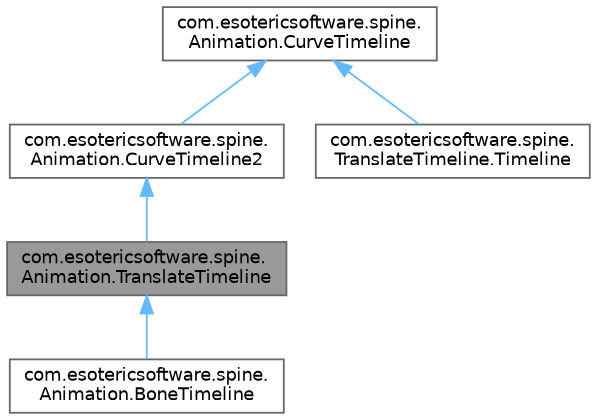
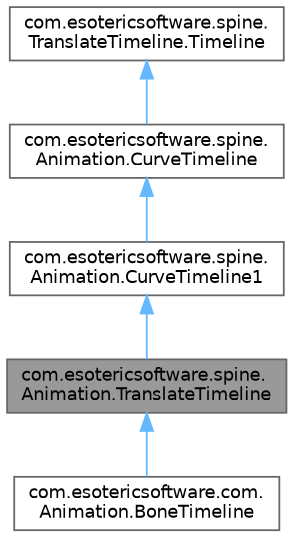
  digraph {
    rankdir=TB
    node [color=gray40 fillcolor=white fontname=Helvetica fontsize=10 shape=box style=filled]
    edge [color=steelblue1 dir=back fontname=Helvetica fontsize=10 labelfontname=Helvetica labelfontsize=10 style=solid]
    n1 [fillcolor=grey60 fontcolor=black height=0.2 label="com.esotericsoftware.spine.\lAnimation.TranslateTimeline" width=0.4]
-   n2 [height=0.2 label="com.esotericsoftware.spine.\lAnimation.BoneTimeline" width=0.4]
-   n3 [height=0.2 label="com.esotericsoftware.spine.\lAnimation.CurveTimeline2" width=0.4]
+   n2 [height=0.2 label="com.esotericsoftware.com.\lAnimation.BoneTimeline" width=0.4]
+   n3 [height=0.2 label="com.esotericsoftware.spine.\lAnimation.CurveTimeline1" width=0.4]
    n4 [height=0.2 label="com.esotericsoftware.spine.\lAnimation.CurveTimeline" width=0.4]
    n5 [height=0.2 label="com.esotericsoftware.spine.\lTranslateTimeline.Timeline" width=0.4]
    n1 -> n2
    n3 -> n1
    n4 -> n3
-   n4 -> n5
+   n5 -> n4
  }
